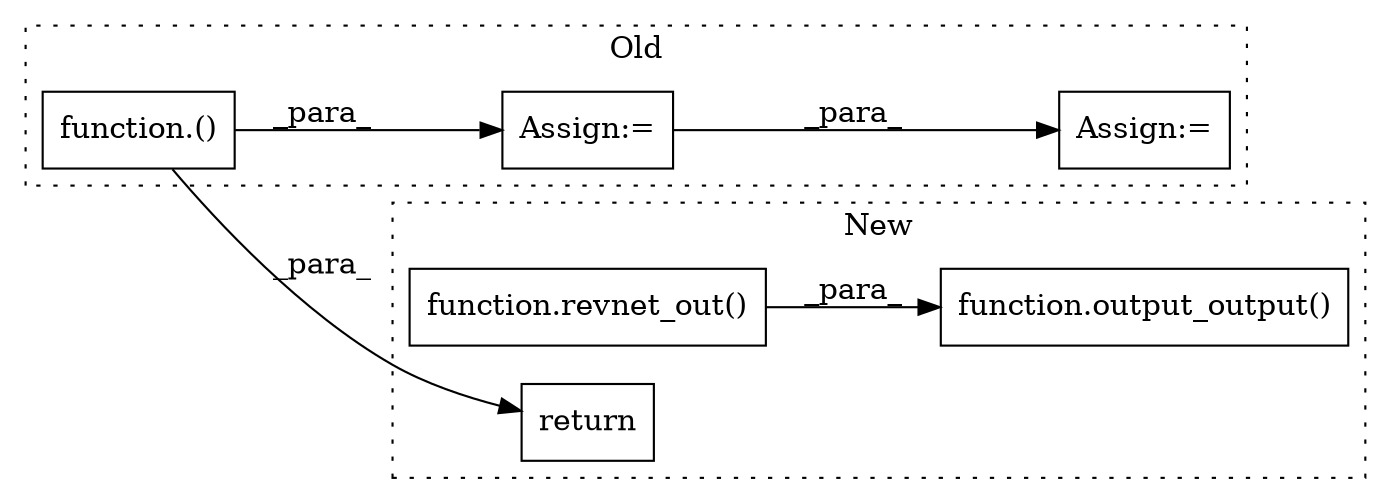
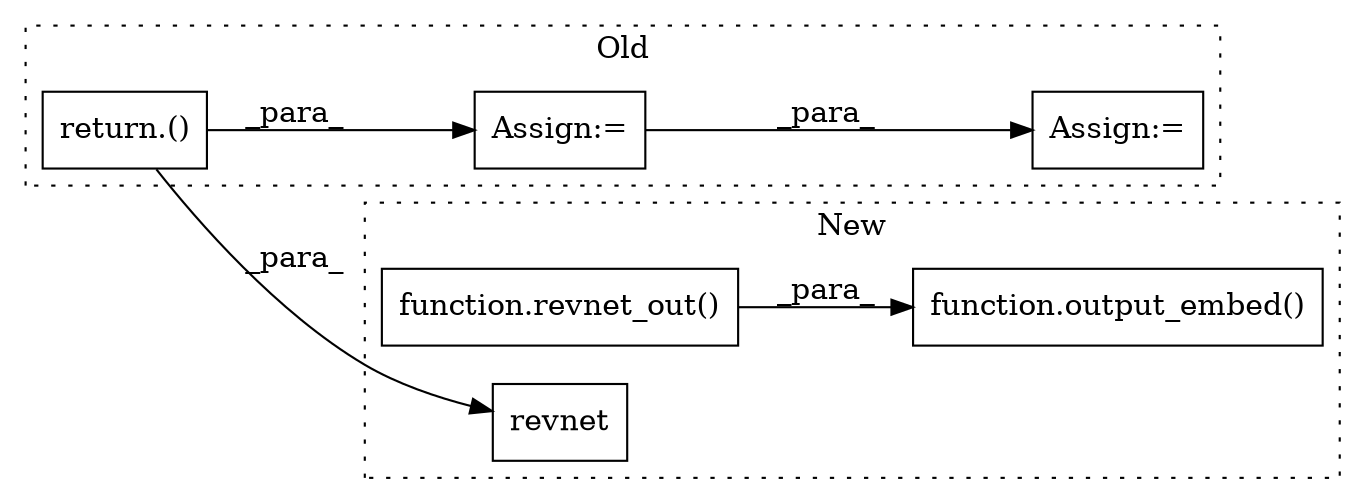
  digraph {
    rankdir=LR
    node [a=75 l=3 shape=box]
-   n1 [l="60,1" label="function.()" s="11065,11128"]
+   n1 [l="60,1" label="return.()" s="11065,11128"]
    n2 [a=68 label="Assign:=" s=11214]
    n3 [a=68 label="Assign:=" s=11062]
    n4 [l="11,1" label="function.revnet_out()" s="11153,11174"]
-   n5 [l="13,1" label="function.output_output()" s="11135,11175"]
-   n6 [a=93 l=7 label=return s=11128]
+   n5 [l="13,1" label="function.output_embed()" s="11135,11175"]
+   n6 [a=93 l=7 label=revnet s=11128]
    subgraph cluster_1 {
      label=Old
      style=dotted
      n1
      n2
      n3
    }
    subgraph cluster_2 {
      label=New
      style=dotted
      n4
      n5
      n6
    }
    n1 -> n3 [label=_para_]
    n1 -> n6 [label=_para_]
    n3 -> n2 [label=_para_]
    n4 -> n5 [label=_para_]
  }
